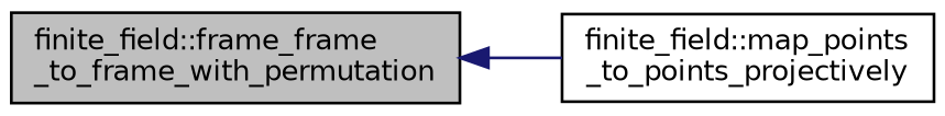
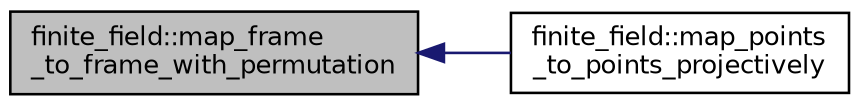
  digraph {
    rankdir=LR
    node [color=black fontname=Helvetica fontsize=10 shape=record style=filled]
-   n1 [fillcolor=grey75 fontcolor=black height=0.2 label="finite_field::frame_frame\l_to_frame_with_permutation" width=0.4]
+   n1 [fillcolor=grey75 fontcolor=black height=0.2 label="finite_field::map_frame\l_to_frame_with_permutation" width=0.4]
    n2 [fillcolor=white height=0.2 label="finite_field::map_points\l_to_points_projectively" width=0.4]
    n1 -> n2 [color=midnightblue dir=back fontname=Helvetica fontsize=10 labelfontname=Helvetica labelfontsize=10 style=solid]
  }
